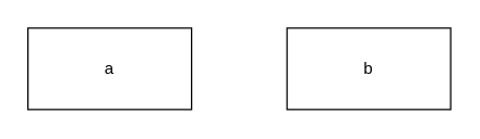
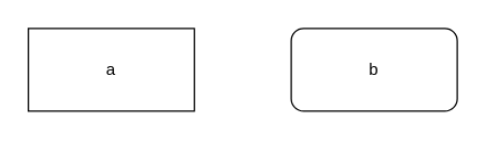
  <mxCell id="0" />
  <mxCell id="1" parent="0" />
  <mxCell id="2" value="a" style="rounded=0;whiteSpace=wrap;html=1;" vertex="1" parent="1"><mxGeometry x="20" y="20" width="120" height="60" as="geometry" /></mxCell>
- <mxCell id="3" value="b" style="rounded=0;whiteSpace=wrap;html=1;" vertex="1" parent="1"><mxGeometry x="210" y="20" width="120" height="60" as="geometry" /></mxCell>
+ <mxCell id="3" value="b" style="whiteSpace=wrap;html=1;rounded=1;" vertex="1" parent="1"><mxGeometry x="210" y="20" width="120" height="60" as="geometry" /></mxCell>
